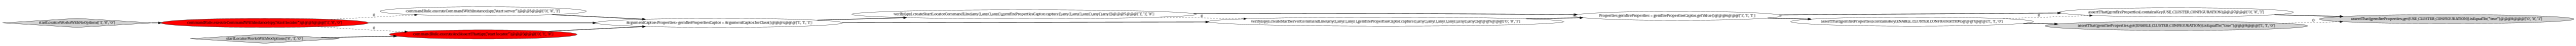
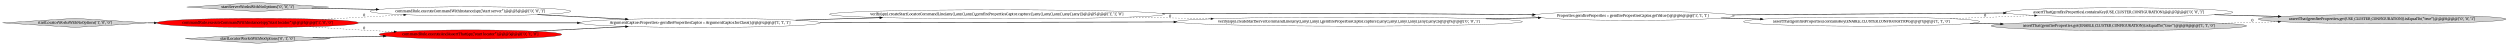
  digraph {
    rankdir=LR
    fontname=Merriweather
    node [fillcolor=white shape=ellipse style=filled fontname=Merriweather]
    edge [style=bold fontname=Merriweather]
    n1 [label="commandRule.executeCommandWithInstance(spy,\"start server\")@@@3@@@['0', '0', '1']"]
    n2 [label="ArgumentCaptor<Properties> gemfirePropertiesCaptor = ArgumentCaptor.forClass()@@@4@@@['1', '1', '1']"]
    n3 [label="verify(spy).createStartLocatorCommandLine(any(),any(),any(),gemfirePropertiesCaptor.capture(),any(),any(),any(),any(),any())@@@5@@@['1', '1', '0']"]
    n4 [label="verify(spy).createStartServerCommandLine(any(),any(),any(),gemfirePropertiesCaptor.capture(),any(),any(),any(),any(),any(),any())@@@5@@@['0', '0', '1']"]
    n5 [label="Properties gemfireProperties = gemfirePropertiesCaptor.getValue()@@@6@@@['1', '1', '1']"]
    n6 [fillcolor=red label="commandRule.executeAndAssertThat(spy,\"start locator\")@@@3@@@['0', '1', '0']"]
    n7 [label="assertThat(gemfireProperties).containsKey(USE_CLUSTER_CONFIGURATION)@@@7@@@['0', '0', '1']"]
    n8 [fillcolor=lightgray label="assertThat(gemfireProperties.get(USE_CLUSTER_CONFIGURATION)).isEqualTo(\"true\")@@@8@@@['0', '0', '1']"]
    n9 [label="assertThat(gemfireProperties).containsKey(ENABLE_CLUSTER_CONFIGURATION)@@@7@@@['1', '1', '0']"]
    n10 [fillcolor=lightgray label="assertThat(gemfireProperties.get(ENABLE_CLUSTER_CONFIGURATION)).isEqualTo(\"true\")@@@8@@@['1', '1', '0']"]
    n11 [fillcolor=red label="commandRule.executeCommandWithInstance(spy,\"start locator\")@@@3@@@['1', '0', '0']"]
    n12 [fillcolor=lightgray label="startLocatorWorksWithNoOptions['0', '1', '0']" shape=diamond]
+   n13 [fillcolor=lightgray label="startServerWorksWithNoOptions['0', '0', '1']" shape=diamond]
    n14 [fillcolor=lightgray label="startLocatorWorksWithNoOptions['1', '0', '0']" shape=diamond]
    n1 -> n2
    n2 -> n3
    n2 -> n4
    n3 -> n4 [label=0 style=dashed]
    n3 -> n5
    n4 -> n5
    n5 -> n7
    n5 -> n9
    n6 -> n2
    n7 -> n8
    n9 -> n7 [label=0 style=dashed]
    n9 -> n10
    n10 -> n8 [label=0 style=dashed]
    n11 -> n1 [label=0 style=dashed]
    n11 -> n2
    n11 -> n6 [label=0 style=dashed]
    n12 -> n6
+   n13 -> n1
    n14 -> n11
  }
